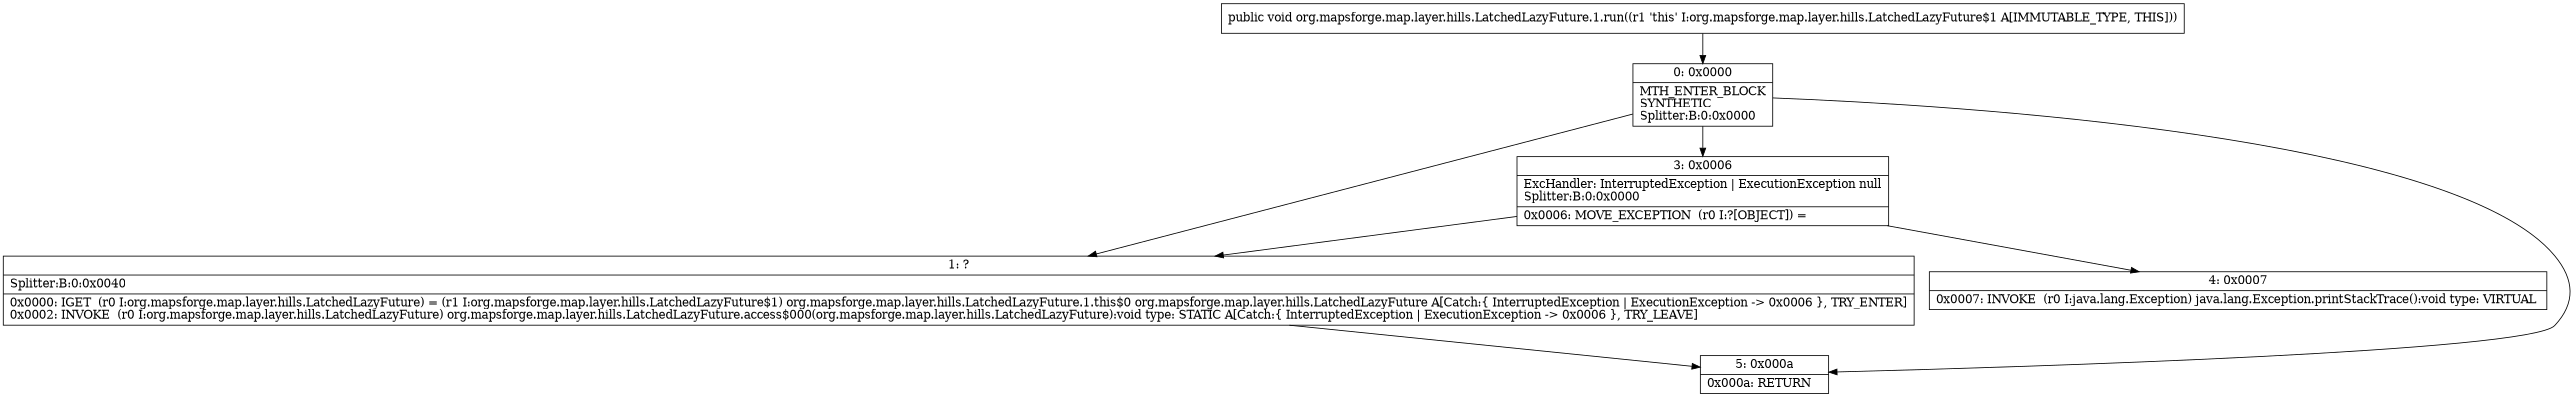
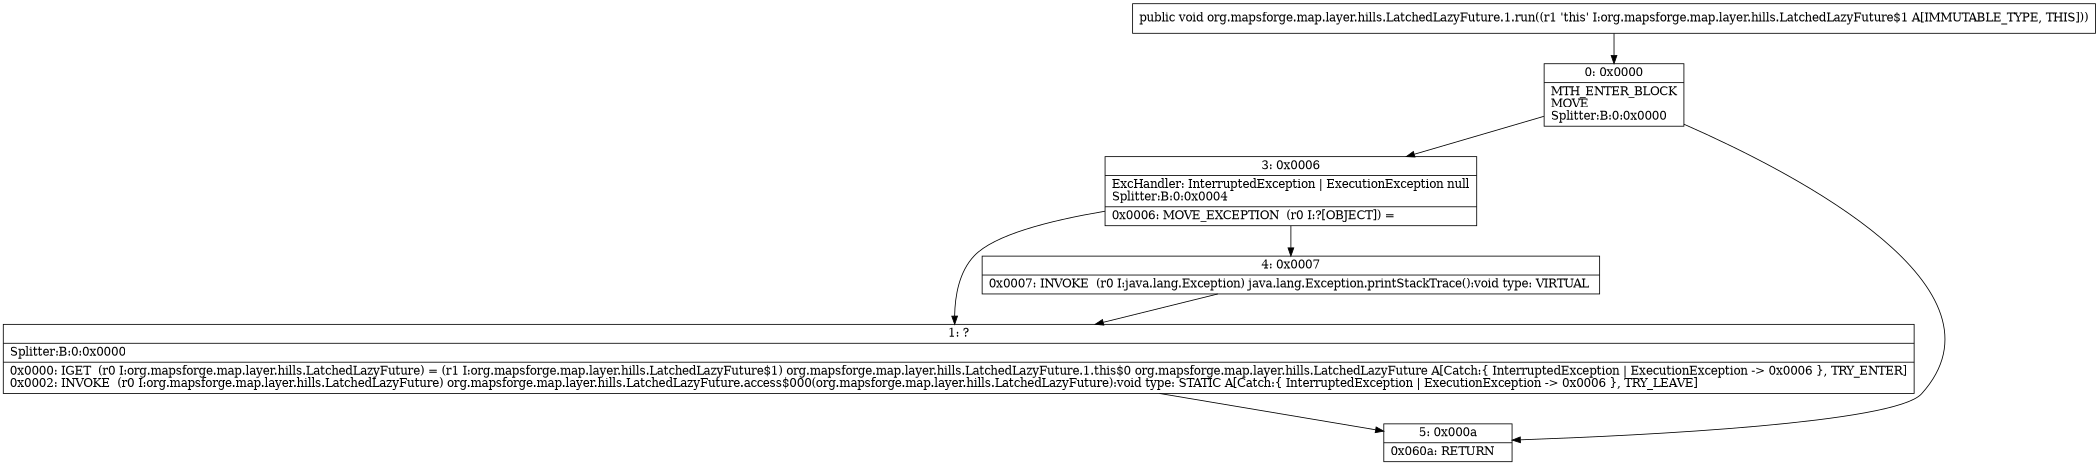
  digraph {
    node [shape=record]
-   n1 [label="{0\:\ 0x0000|MTH_ENTER_BLOCK\lSYNTHETIC\lSplitter:B:0:0x0000\l}"]
-   n2 [label="{1\:\ ?|Splitter:B:0:0x0040\l|0x0000: IGET  (r0 I:org.mapsforge.map.layer.hills.LatchedLazyFuture) = (r1 I:org.mapsforge.map.layer.hills.LatchedLazyFuture$1) org.mapsforge.map.layer.hills.LatchedLazyFuture.1.this$0 org.mapsforge.map.layer.hills.LatchedLazyFuture A[Catch:\{ InterruptedException \| ExecutionException \-\> 0x0006 \}, TRY_ENTER]\l0x0002: INVOKE  (r0 I:org.mapsforge.map.layer.hills.LatchedLazyFuture) org.mapsforge.map.layer.hills.LatchedLazyFuture.access$000(org.mapsforge.map.layer.hills.LatchedLazyFuture):void type: STATIC A[Catch:\{ InterruptedException \| ExecutionException \-\> 0x0006 \}, TRY_LEAVE]\l}"]
-   n3 [label="{3\:\ 0x0006|ExcHandler: InterruptedException \| ExecutionException null\lSplitter:B:0:0x0000\l|0x0006: MOVE_EXCEPTION  (r0 I:?[OBJECT]) =  \l}"]
-   n4 [label="{5\:\ 0x000a|0x000a: RETURN   \l}"]
+   n1 [label="{0\:\ 0x0000|MTH_ENTER_BLOCK\lMOVE\lSplitter:B:0:0x0000\l}"]
+   n2 [label="{1\:\ ?|Splitter:B:0:0x0000\l|0x0000: IGET  (r0 I:org.mapsforge.map.layer.hills.LatchedLazyFuture) = (r1 I:org.mapsforge.map.layer.hills.LatchedLazyFuture$1) org.mapsforge.map.layer.hills.LatchedLazyFuture.1.this$0 org.mapsforge.map.layer.hills.LatchedLazyFuture A[Catch:\{ InterruptedException \| ExecutionException \-\> 0x0006 \}, TRY_ENTER]\l0x0002: INVOKE  (r0 I:org.mapsforge.map.layer.hills.LatchedLazyFuture) org.mapsforge.map.layer.hills.LatchedLazyFuture.access$000(org.mapsforge.map.layer.hills.LatchedLazyFuture):void type: STATIC A[Catch:\{ InterruptedException \| ExecutionException \-\> 0x0006 \}, TRY_LEAVE]\l}"]
+   n3 [label="{3\:\ 0x0006|ExcHandler: InterruptedException \| ExecutionException null\lSplitter:B:0:0x0004\l|0x0006: MOVE_EXCEPTION  (r0 I:?[OBJECT]) =  \l}"]
+   n4 [label="{5\:\ 0x000a|0x060a: RETURN   \l}"]
    n5 [label="{4\:\ 0x0007|0x0007: INVOKE  (r0 I:java.lang.Exception) java.lang.Exception.printStackTrace():void type: VIRTUAL \l}"]
    n6 [label="{public void org.mapsforge.map.layer.hills.LatchedLazyFuture.1.run((r1 'this' I:org.mapsforge.map.layer.hills.LatchedLazyFuture$1 A[IMMUTABLE_TYPE, THIS])) }"]
-   n1 -> n2
+   n5 -> n2
    n1 -> n3
    n1 -> n4
    n2 -> n4
    n3 -> n2
    n3 -> n5
    n6 -> n1
  }
